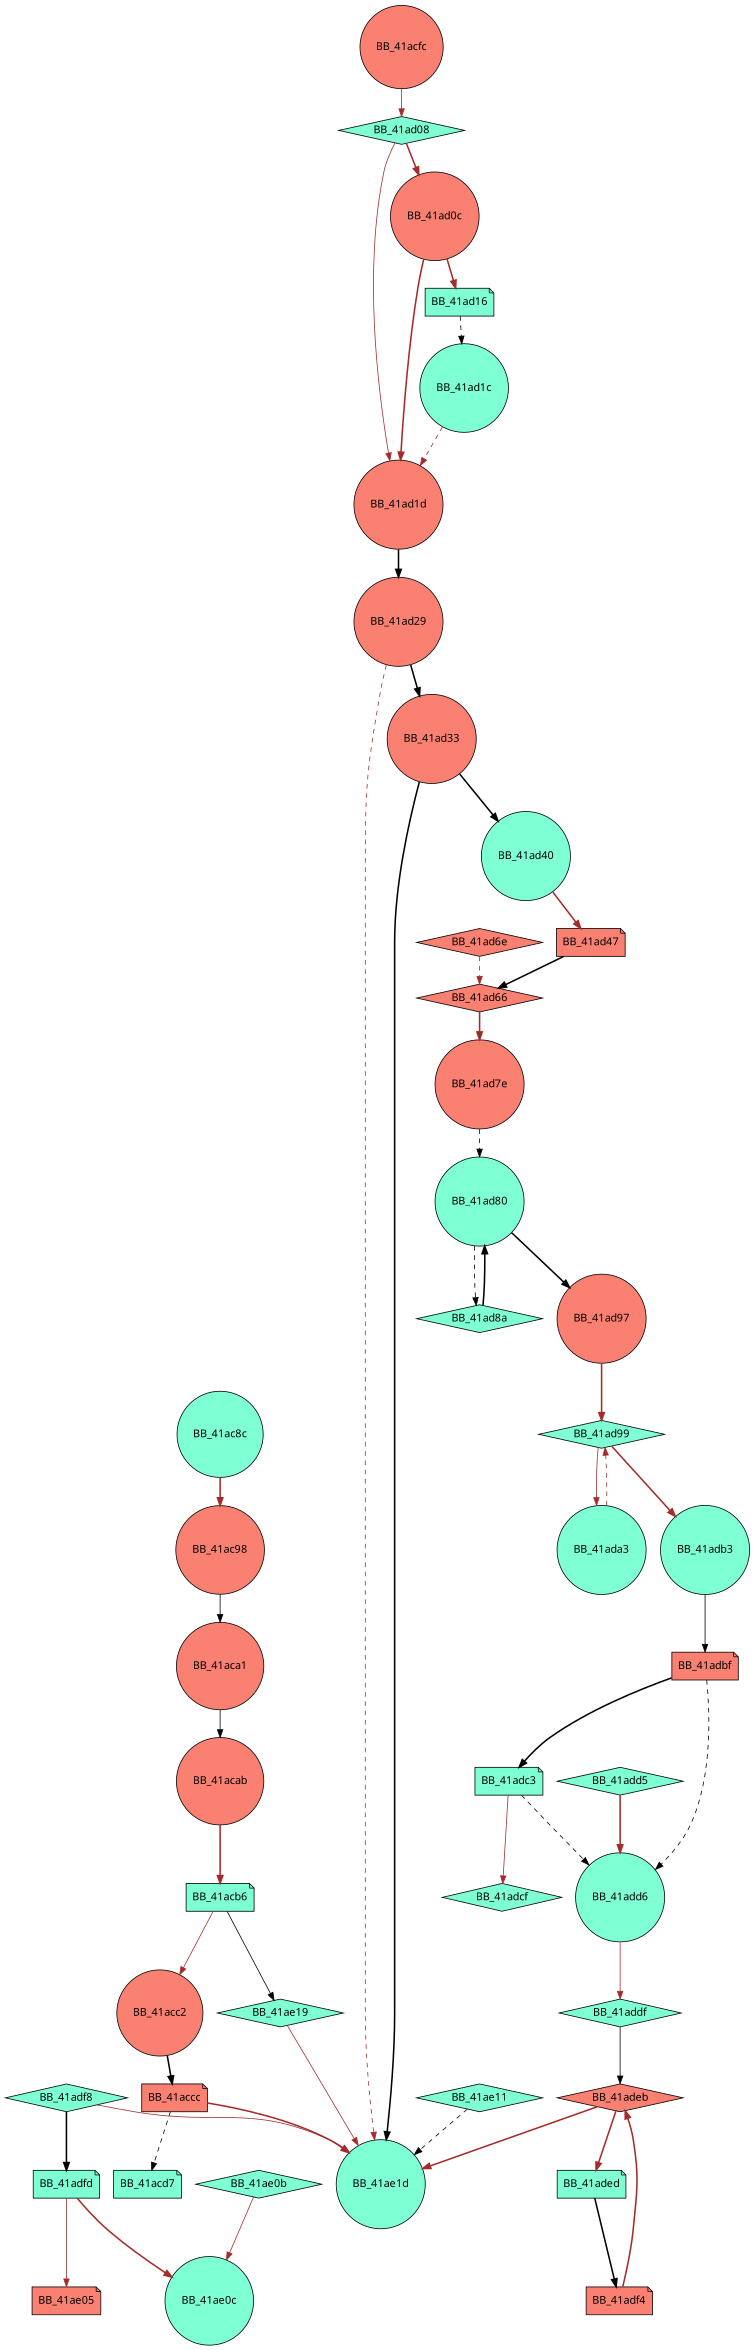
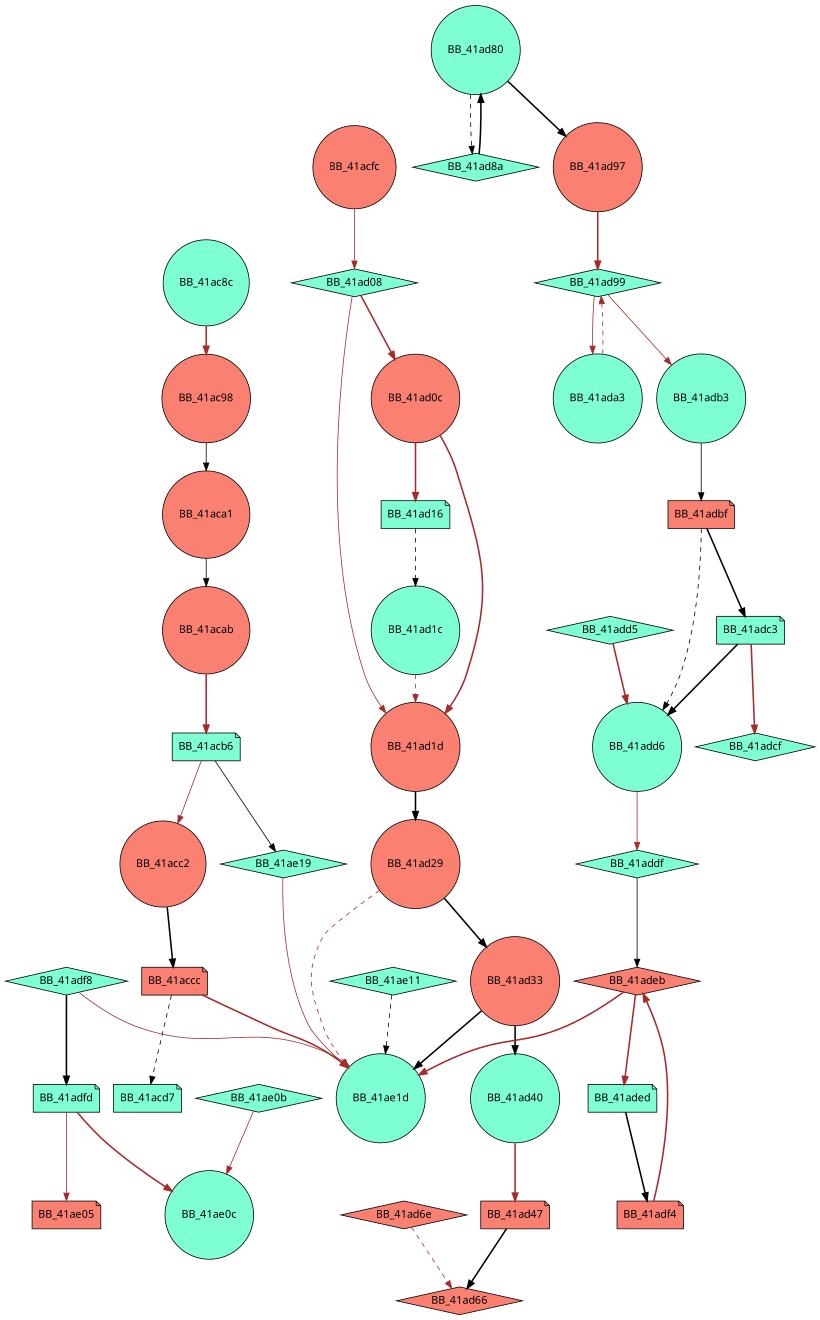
  digraph {
    fontname="Noto Sans"
    node [fillcolor=aquamarine fontname="Noto Sans" shape=circle style=filled]
    edge [color=brown fontname="Noto Sans" style=bold]
    BB_41ac98 [fillcolor=salmon]
    BB_41ac8c
    BB_41aca1 [fillcolor=salmon]
    BB_41acab [fillcolor=salmon]
    BB_41acb6 [shape=note]
    BB_41acc2 [fillcolor=salmon]
    BB_41ae19 [shape=diamond]
    BB_41accc [fillcolor=salmon shape=note]
    BB_41ae1d
    BB_41acd7 [shape=note]
    BB_41acfc [fillcolor=salmon]
    BB_41ad08 [shape=diamond]
    BB_41adf8 [shape=diamond]
    BB_41adfd [shape=note]
    BB_41ad0c [fillcolor=salmon]
    BB_41ad1d [fillcolor=salmon]
    BB_41ae05 [fillcolor=salmon shape=note]
    BB_41ae0c
    BB_41ad16 [shape=note]
    BB_41ad29 [fillcolor=salmon]
    BB_41ad1c
    BB_41ad33 [fillcolor=salmon]
    BB_41ad40
    BB_41ad47 [fillcolor=salmon shape=note]
    BB_41ad66 [fillcolor=salmon shape=diamond]
-   BB_41ad7e [fillcolor=salmon]
    BB_41ad6e [fillcolor=salmon shape=diamond]
    BB_41ad80
    BB_41ad8a [shape=diamond]
    BB_41ad97 [fillcolor=salmon]
    BB_41ad99 [shape=diamond]
    BB_41ada3
    BB_41adb3
    BB_41adbf [fillcolor=salmon shape=note]
    BB_41adc3 [shape=note]
    BB_41add6
    BB_41adcf [shape=diamond]
    BB_41addf [shape=diamond]
    BB_41adeb [fillcolor=salmon shape=diamond]
    BB_41add5 [shape=diamond]
    BB_41aded [shape=note]
    BB_41adf4 [fillcolor=salmon shape=note]
    BB_41ae0b [shape=diamond]
    BB_41ae11 [shape=diamond]
    BB_41ac98 -> BB_41aca1 [color=black style=solid]
    BB_41ac8c -> BB_41ac98
    BB_41aca1 -> BB_41acab [color=black style=solid]
    BB_41acab -> BB_41acb6
    BB_41acb6 -> BB_41acc2 [style=solid]
    BB_41acb6 -> BB_41ae19 [color=black style=solid]
    BB_41acc2 -> BB_41accc [color=black]
    BB_41ae19 -> BB_41ae1d [style=solid]
    BB_41accc -> BB_41ae1d
    BB_41accc -> BB_41acd7 [color=black style=dashed]
    BB_41acfc -> BB_41ad08 [style=solid]
    BB_41ad08 -> BB_41ad0c
    BB_41ad08 -> BB_41ad1d [style=solid]
    BB_41adf8 -> BB_41ae1d [style=solid]
    BB_41adf8 -> BB_41adfd [color=black]
    BB_41adfd -> BB_41ae05 [style=solid]
    BB_41adfd -> BB_41ae0c
    BB_41ad0c -> BB_41ad1d
    BB_41ad0c -> BB_41ad16
    BB_41ad1d -> BB_41ad29 [color=black]
    BB_41ad16 -> BB_41ad1c [color=black style=dashed]
    BB_41ad29 -> BB_41ae1d [style=dashed]
    BB_41ad29 -> BB_41ad33 [color=black]
    BB_41ad1c -> BB_41ad1d [style=dashed]
    BB_41ad33 -> BB_41ae1d [color=black]
    BB_41ad33 -> BB_41ad40 [color=black]
    BB_41ad40 -> BB_41ad47
    BB_41ad47 -> BB_41ad66 [color=black]
-   BB_41ad66 -> BB_41ad7e
-   BB_41ad7e -> BB_41ad80 [color=black style=dashed]
    BB_41ad6e -> BB_41ad66 [style=dashed]
    BB_41ad80 -> BB_41ad8a [color=black style=dashed]
    BB_41ad80 -> BB_41ad97 [color=black]
    BB_41ad8a -> BB_41ad80 [color=black]
    BB_41ad97 -> BB_41ad99
    BB_41ad99 -> BB_41ada3 [style=solid]
-   BB_41ad99 -> BB_41adb3
+   BB_41ad99 -> BB_41adb3 [style=solid]
    BB_41ada3 -> BB_41ad99 [style=dashed]
    BB_41adb3 -> BB_41adbf [color=black style=solid]
    BB_41adbf -> BB_41adc3 [color=black]
    BB_41adbf -> BB_41add6 [color=black style=dashed]
-   BB_41adc3 -> BB_41add6 [color=black style=dashed]
-   BB_41adc3 -> BB_41adcf [style=solid]
+   BB_41adc3 -> BB_41add6 [color=black]
+   BB_41adc3 -> BB_41adcf
    BB_41add6 -> BB_41addf [style=solid]
    BB_41addf -> BB_41adeb [color=black style=solid]
    BB_41adeb -> BB_41ae1d
    BB_41adeb -> BB_41aded
    BB_41add5 -> BB_41add6
    BB_41aded -> BB_41adf4 [color=black]
    BB_41adf4 -> BB_41adeb
    BB_41ae0b -> BB_41ae0c [style=solid]
    BB_41ae11 -> BB_41ae1d [color=black style=dashed]
  }
